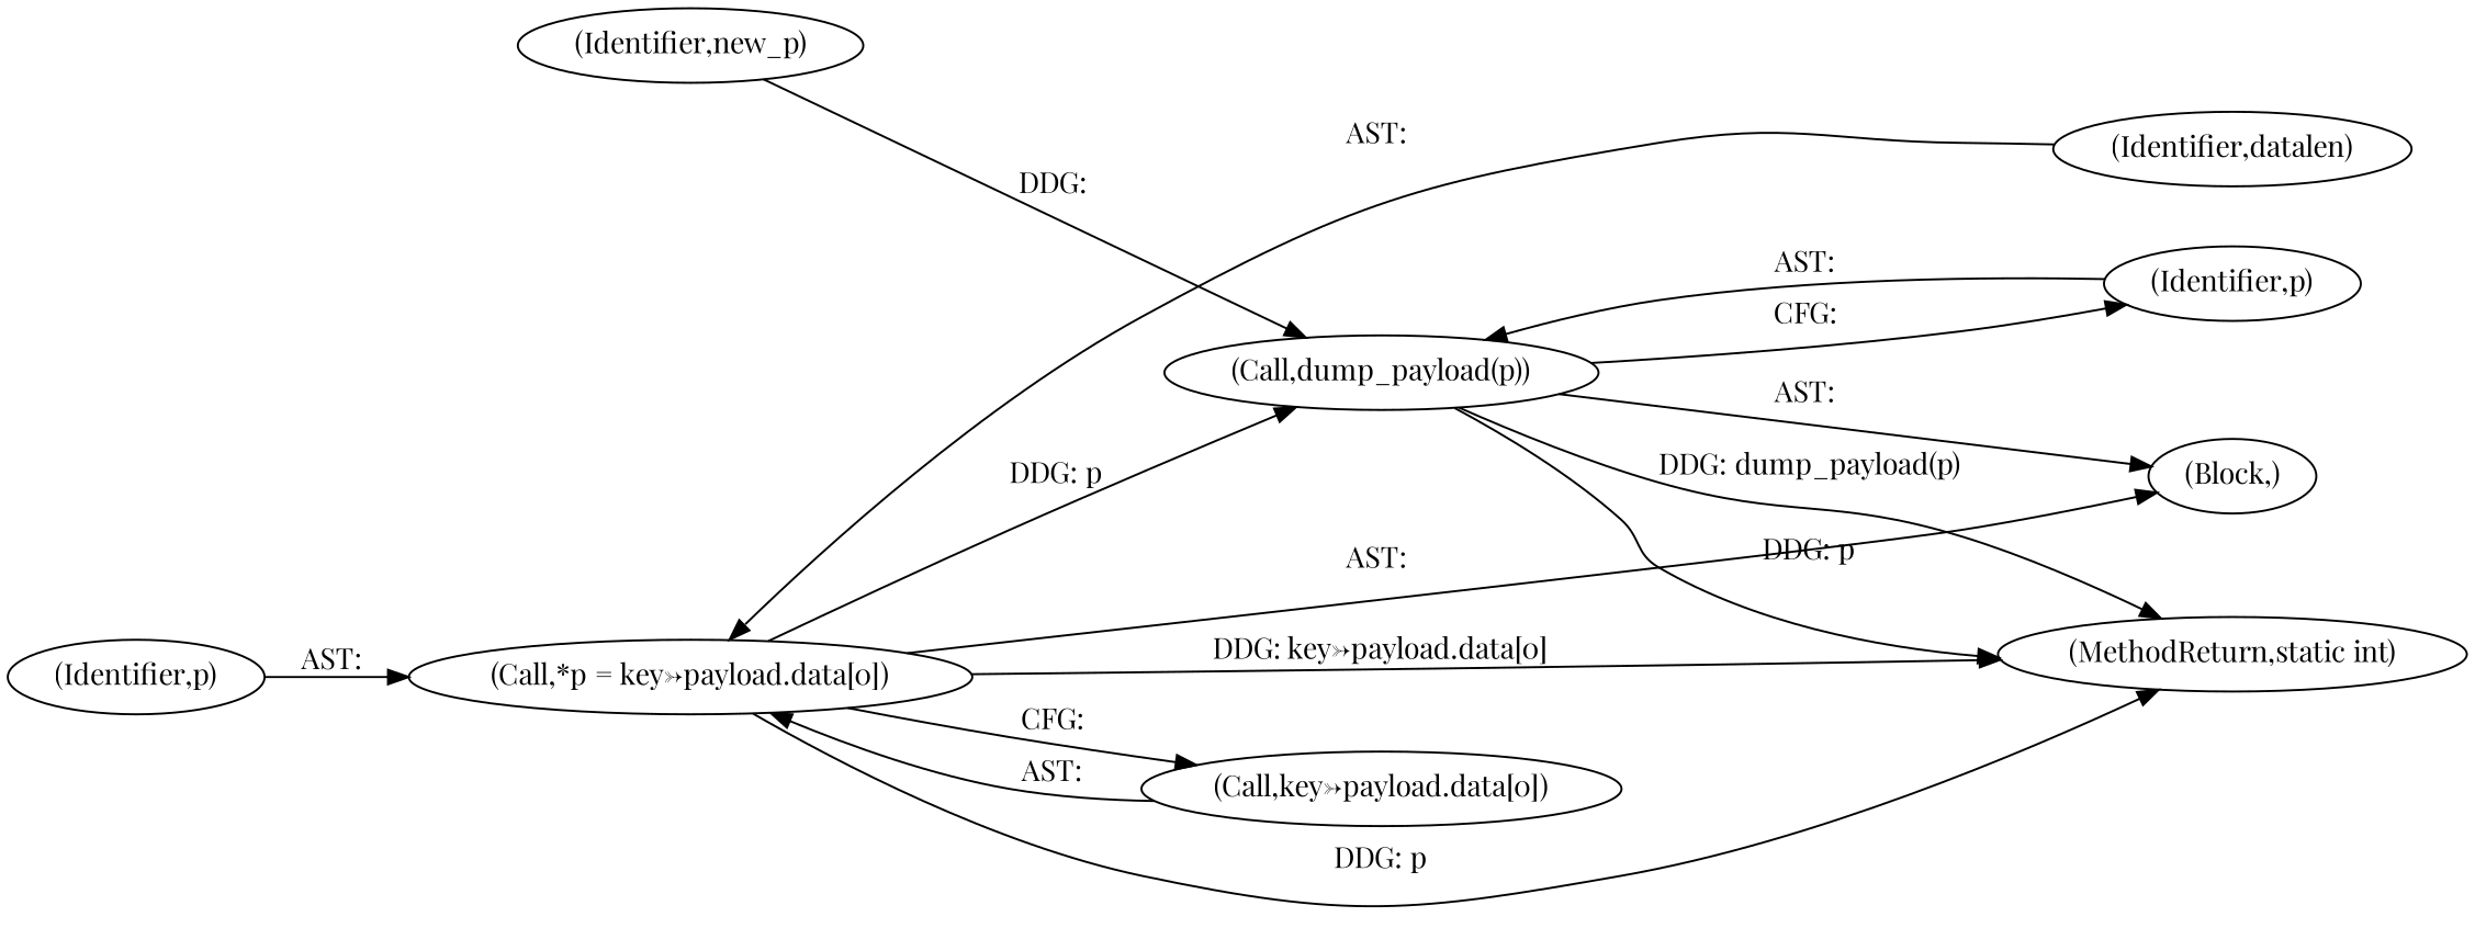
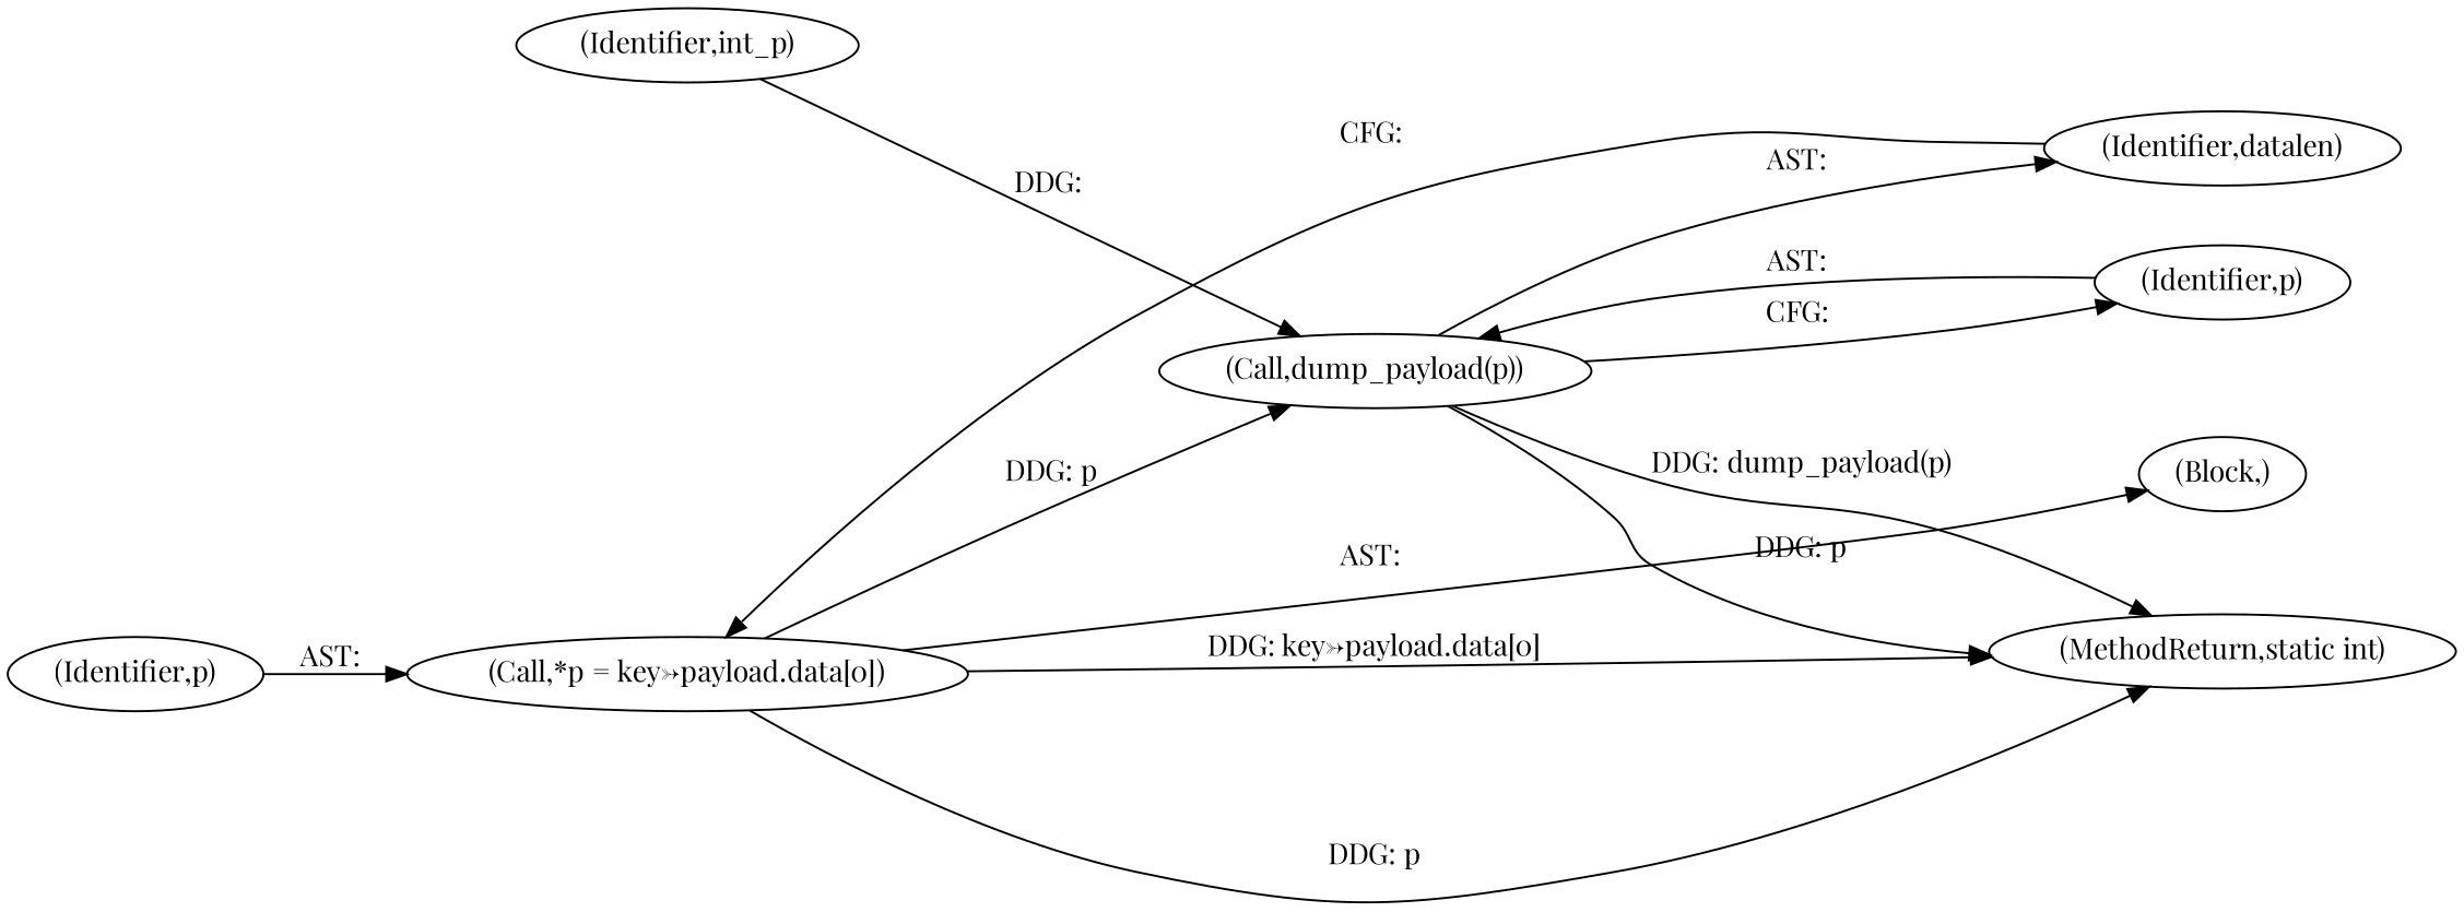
  digraph {
    fontname="Playfair Display"
    rankdir=LR
    node [fontname="Playfair Display"]
    edge [fontname="Playfair Display"]
    n1 [label="(Call,*p = key->payload.data[0])"]
    n2 [label="(Call,dump_payload(p))"]
    n3 [label="(Block,)"]
    n4 [label="(MethodReturn,static int)"]
-   n5 [label="(Call,key->payload.data[0])"]
    n6 [label="(Identifier,p)"]
-   n7 [label="(Identifier,new_p)"]
+   n7 [label="(Identifier,int_p)"]
    n8 [label="(Identifier,datalen)"]
    n9 [label="(Identifier,p)"]
    n1 -> n2 [label="DDG: p"]
    n1 -> n3 [label="AST: "]
    n1 -> n4 [label="DDG: key->payload.data[0]"]
    n1 -> n4 [label="DDG: p"]
-   n1 -> n5 [label="CFG: "]
-   n2 -> n3 [label="AST: "]
+   n2 -> n8 [label="AST: "]
    n2 -> n4 [label="DDG: p"]
    n2 -> n4 [label="DDG: dump_payload(p)"]
    n2 -> n6 [label="CFG: "]
-   n5 -> n1 [label="AST: "]
    n6 -> n2 [label="AST: "]
    n7 -> n2 [label="DDG: "]
-   n8 -> n1 [label="AST: "]
+   n8 -> n1 [label="CFG: "]
    n9 -> n1 [label="AST: "]
  }
